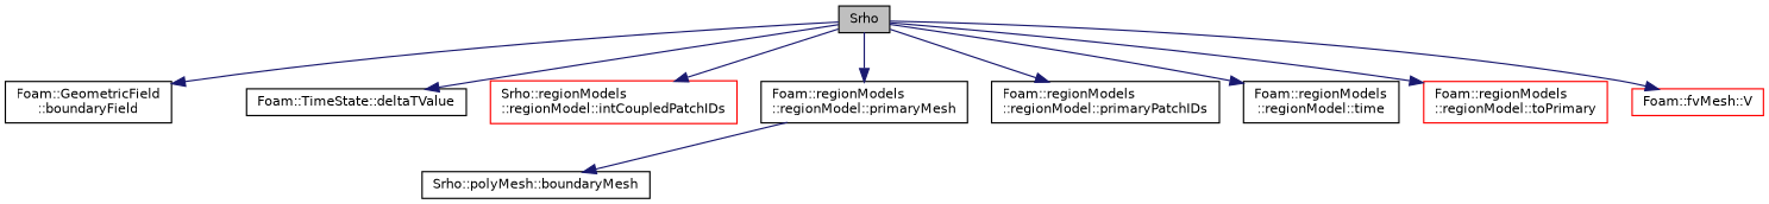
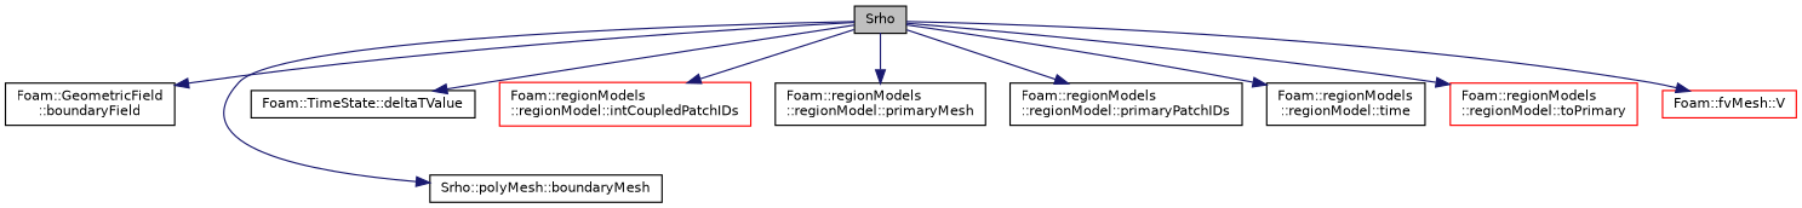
  digraph {
    rankdir=TB
    node [color=black fontname=Helvetica fontsize=10 shape=record]
    edge [color=midnightblue fontname=Helvetica fontsize=10 labelfontname=Helvetica labelfontsize=10 style=solid]
    n1 [fillcolor=grey75 fontcolor=black height=0.2 label=Srho style=filled width=0.4]
    n2 [height=0.2 label="Foam::GeometricField\l::boundaryField" width=0.4]
    n3 [height=0.2 label="Srho::polyMesh::boundaryMesh" width=0.4]
    n4 [height=0.2 label="Foam::TimeState::deltaTValue" width=0.4]
-   n5 [color=red height=0.2 label="Srho::regionModels\l::regionModel::intCoupledPatchIDs" width=0.4]
+   n5 [color=red height=0.2 label="Foam::regionModels\l::regionModel::intCoupledPatchIDs" width=0.4]
    n6 [height=0.2 label="Foam::regionModels\l::regionModel::primaryMesh" width=0.4]
    n7 [height=0.2 label="Foam::regionModels\l::regionModel::primaryPatchIDs" width=0.4]
    n8 [height=0.2 label="Foam::regionModels\l::regionModel::time" width=0.4]
    n9 [color=red height=0.2 label="Foam::regionModels\l::regionModel::toPrimary" width=0.4]
    n10 [color=red height=0.2 label="Foam::fvMesh::V" width=0.4]
    n1 -> n2
-   n6 -> n3
+   n1 -> n3
    n1 -> n4
    n1 -> n5
    n1 -> n6
    n1 -> n7
    n1 -> n8
    n1 -> n9
    n1 -> n10
  }
